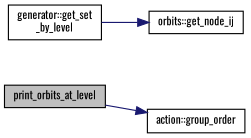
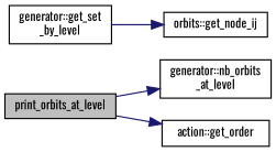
  digraph {
    fontname=Oswald
    rankdir=LR
    node [color=black fillcolor=white fontname=Oswald fontsize=10 shape=record style=filled]
    edge [color=midnightblue fontname=Oswald fontsize=10 labelfontname=Helvetica labelfontsize=10 style=solid]
    n1 [fillcolor=grey75 fontcolor=black height=0.2 label=print_orbits_at_level width=0.4]
-   n3 [height=0.2 label="action::group_order" width=0.4]
+   n2 [height=0.2 label="generator::nb_orbits\l_at_level" width=0.4]
+   n3 [height=0.2 label="action::get_order" width=0.4]
    n4 [height=0.2 label="generator::get_set\l_by_level" width=0.4]
    n5 [height=0.2 label="orbits::get_node_ij" width=0.4]
+   n1 -> n2
    n1 -> n3
    n4 -> n5
  }
